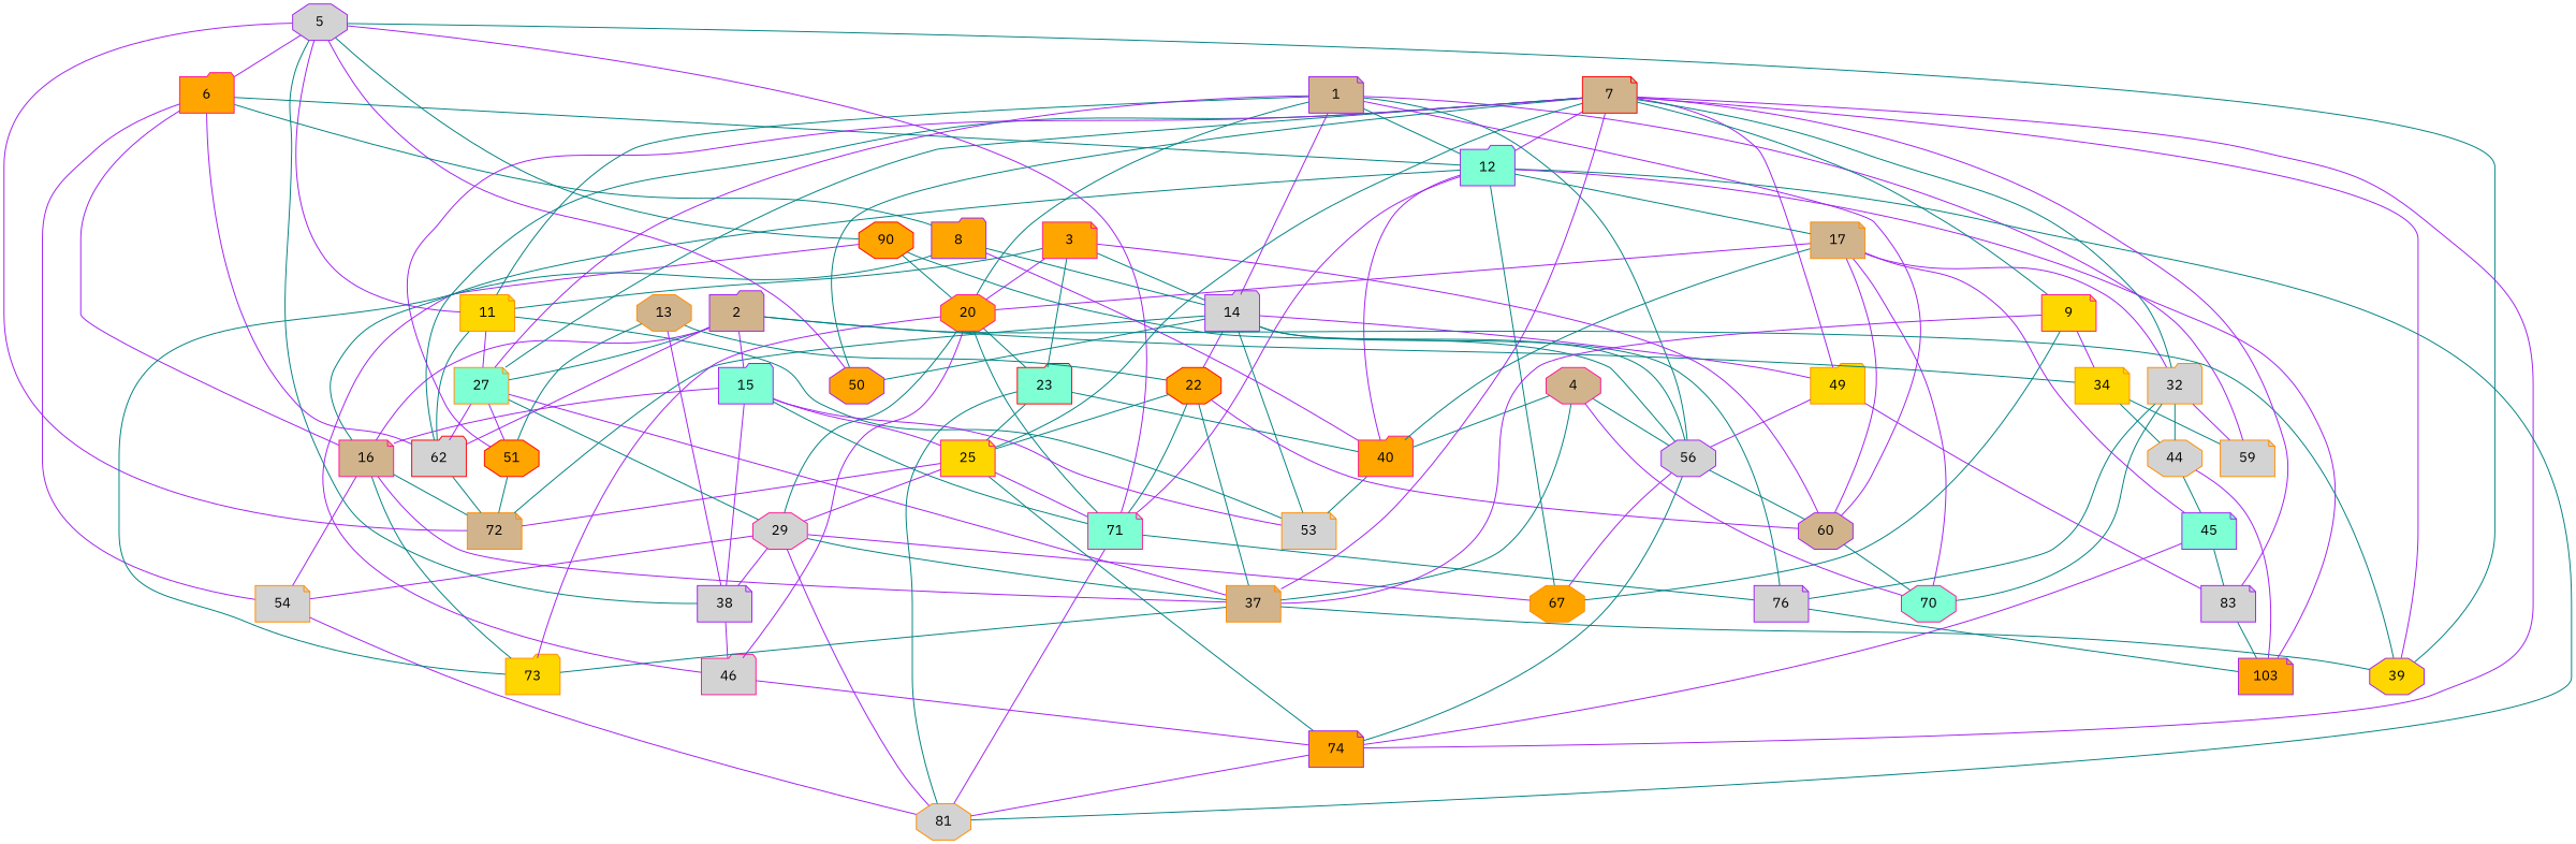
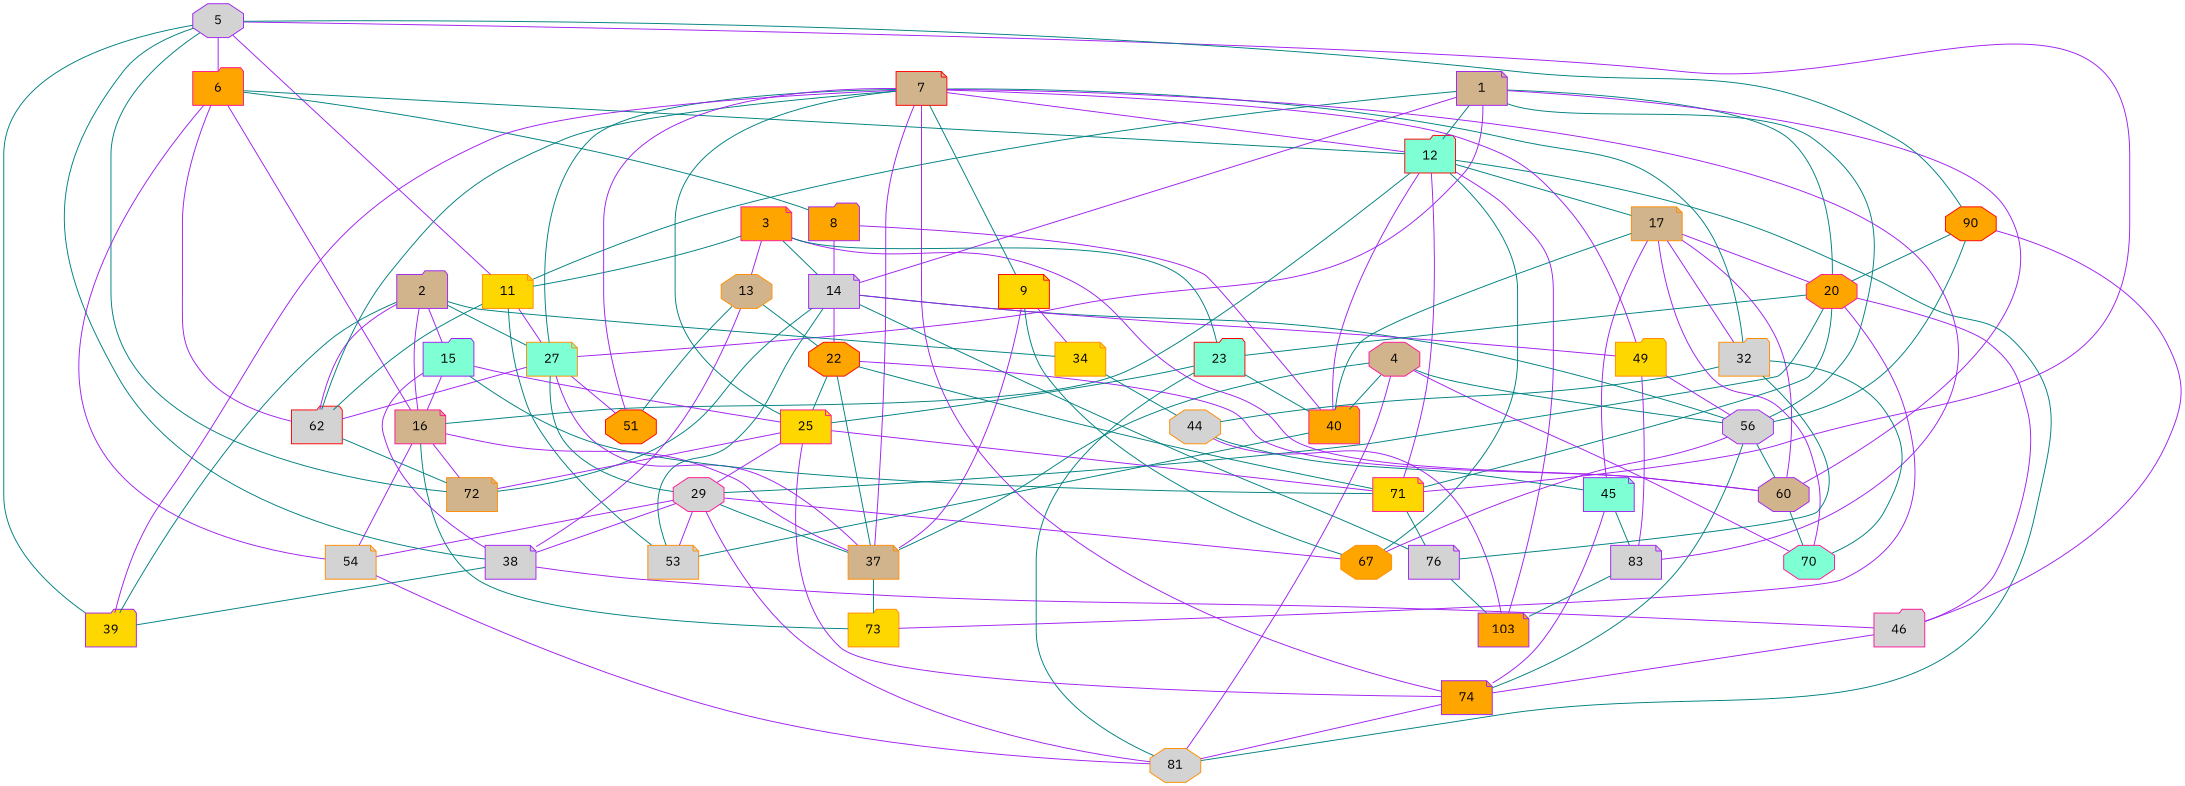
  graph {
    fontname="IBM Plex Sans"
    node [color=purple fillcolor=lightgrey fontname="IBM Plex Sans" shape=note style=filled]
    edge [color=teal fontname="IBM Plex Sans"]
    1 [fillcolor=tan super="+91"]
    11 [color=darkorange fillcolor=gold super="+85"]
-   12 [fillcolor=aquamarine shape=folder super="+88+28+19"]
-   14 [shape=folder super="+35+47"]
+   12 [color=red fillcolor=aquamarine shape=folder super="+88+28+19"]
+   14 [super="+35+47"]
    20 [color=deeppink fillcolor=orange shape=octagon super="+63"]
    27 [color=darkorange fillcolor=aquamarine super="+68"]
    56 [shape=octagon super="+86"]
-   59 [color=darkorange]
    60 [fillcolor=tan shape=octagon super="+69"]
    62 [color=red shape=folder super="+98"]
    53 [color=darkorange]
    16 [color=deeppink fillcolor=tan super="+100+55"]
    40 [color=deeppink fillcolor=orange shape=folder super="+65"]
-   71 [color=deeppink fillcolor=aquamarine super="+77+80"]
+   71 [color=deeppink fillcolor=gold super="+77+80"]
    67 [color=darkorange fillcolor=orange shape=octagon]
    17 [color=darkorange fillcolor=tan super="+52+78"]
    81 [color=darkorange shape=octagon super="+87"]
    103 [fillcolor=orange]
-   50 [fillcolor=orange shape=octagon]
    72 [color=darkorange fillcolor=tan super="+102"]
    49 [color=darkorange fillcolor=gold shape=folder]
    22 [color=red fillcolor=orange shape=octagon super="+41"]
    76
    23 [color=red fillcolor=aquamarine shape=folder super="+33"]
    73 [color=darkorange fillcolor=gold shape=folder]
    46 [color=deeppink shape=folder]
    29 [color=deeppink shape=octagon super="+30+57"]
    37 [color=darkorange fillcolor=tan super="+82+75"]
    51 [color=red fillcolor=orange shape=octagon]
    74 [fillcolor=orange super="+79"]
    70 [color=deeppink fillcolor=aquamarine shape=octagon]
    2 [fillcolor=tan shape=folder super="+94"]
    15 [fillcolor=aquamarine shape=folder super="+31"]
    34 [color=darkorange fillcolor=gold]
-   39 [fillcolor=gold shape=octagon]
+   39 [fillcolor=gold shape=folder]
    38 [super="+42"]
    25 [color=deeppink fillcolor=gold super="+36+26"]
    54 [color=darkorange]
    44 [color=darkorange shape=octagon]
    3 [color=deeppink fillcolor=orange super="+61"]
    13 [color=darkorange fillcolor=tan shape=octagon]
    4 [color=deeppink fillcolor=tan shape=octagon]
    5 [shape=octagon super="+21"]
    6 [color=deeppink fillcolor=orange shape=folder super="+101"]
    n45 [color=red fillcolor=orange label=90 shape=octagon]
    8 [fillcolor=orange shape=folder]
    7 [color=red fillcolor=tan super="+64+18"]
-   9 [color=deeppink fillcolor=gold]
+   9 [color=red fillcolor=gold]
    32 [color=darkorange shape=folder super="+95"]
    83
    45 [fillcolor=aquamarine]
    1 -- 11
    1 -- 12
    1 -- 14 [color=purple]
    1 -- 20
    1 -- 27 [color=purple]
    1 -- 56
-   1 -- 59 [color=purple]
    1 -- 60 [color=purple]
    11 -- 27 [color=purple]
    11 -- 62
    11 -- 53
    12 -- 16
    12 -- 40 [color=purple]
    12 -- 71 [color=purple]
    12 -- 67
    12 -- 17 [weight=2]
    12 -- 81
    12 -- 103 [color=purple]
    14 -- 56
    14 -- 53
-   14 -- 50
    14 -- 72
    14 -- 49 [color=purple]
    14 -- 22 [color=purple]
    14 -- 76
    20 -- 71
    20 -- 23
    20 -- 73 [color=purple]
    20 -- 46 [color=purple]
    20 -- 29
    27 -- 62 [color=purple]
    27 -- 29
    27 -- 37 [color=purple]
    27 -- 51 [color=purple]
    56 -- 60
    56 -- 67 [color=purple]
    56 -- 74
    60 -- 70
    62 -- 72
-   16 -- 72
+   16 -- 72 [color=purple]
    16 -- 73
    16 -- 37 [color=purple]
    16 -- 54 [color=purple]
    40 -- 53
-   71 -- 81 [color=purple]
+   4 -- 81 [color=purple]
    71 -- 76
    17 -- 20 [color=purple]
    17 -- 60 [color=purple]
    17 -- 40
    17 -- 70 [color=purple]
    17 -- 32 [color=purple]
    17 -- 45 [color=purple]
    49 -- 56 [color=purple]
    49 -- 83 [color=purple]
    22 -- 60 [color=purple]
    22 -- 71
    22 -- 37
    22 -- 25
    76 -- 103
    23 -- 40
    23 -- 81
    23 -- 25
    46 -- 74 [color=purple]
-   15 -- 53 [color=purple]
+   29 -- 53 [color=purple]
    29 -- 67 [color=purple]
    29 -- 81 [color=purple]
    29 -- 37
    29 -- 38 [color=purple]
    29 -- 54 [color=purple]
    37 -- 73
-   51 -- 72
    74 -- 81 [color=purple]
    2 -- 27
    2 -- 62 [color=purple]
    2 -- 16 [color=purple]
    2 -- 15 [color=purple]
    2 -- 34
    2 -- 39
    15 -- 16 [color=purple]
    15 -- 71
    15 -- 38 [color=purple]
    15 -- 25 [color=purple weight=2]
-   34 -- 59
    34 -- 44
    38 -- 46 [color=purple]
-   37 -- 39
+   38 -- 39
    25 -- 71 [color=purple]
    25 -- 72 [color=purple]
    25 -- 29 [color=purple weight=2]
-   25 -- 74
+   25 -- 74 [color=purple]
    54 -- 81 [color=purple]
    44 -- 103 [color=purple]
    44 -- 45
    3 -- 11
    3 -- 14
    3 -- 60 [color=purple]
    3 -- 23 [weight=2]
-   3 -- 20 [color=purple]
+   3 -- 13 [color=purple]
    13 -- 22
    13 -- 51
    13 -- 38 [color=purple]
    4 -- 56
    4 -- 40
    4 -- 37
    4 -- 70 [color=purple]
    5 -- 11 [color=purple]
    5 -- 71 [color=purple]
-   5 -- 50 [color=purple]
-   5 -- 72 [color=purple]
+   5 -- 72
    5 -- 39
    5 -- 38
    5 -- 6 [color=purple]
    5 -- n45
    6 -- 12
    6 -- 62 [color=purple]
    6 -- 16 [color=purple]
    6 -- 54 [color=purple]
    6 -- 8
    n45 -- 20
    n45 -- 56
    n45 -- 46 [color=purple]
-   8 -- 14
+   8 -- 14 [color=purple]
    8 -- 40 [color=purple]
-   8 -- 73
    7 -- 12 [color=purple weight=2]
    7 -- 27
    7 -- 62
-   7 -- 50
    7 -- 49 [color=purple]
    7 -- 37 [color=purple]
    7 -- 51 [color=purple]
    7 -- 74 [color=purple]
    7 -- 39 [color=purple]
    7 -- 25
    7 -- 9
    7 -- 32
    7 -- 83 [color=purple]
    9 -- 67
    9 -- 37 [color=purple]
    9 -- 34 [color=purple]
-   32 -- 59 [color=purple]
    32 -- 76
    32 -- 70
    32 -- 44
    83 -- 103
    45 -- 74 [color=purple]
    45 -- 83
  }
